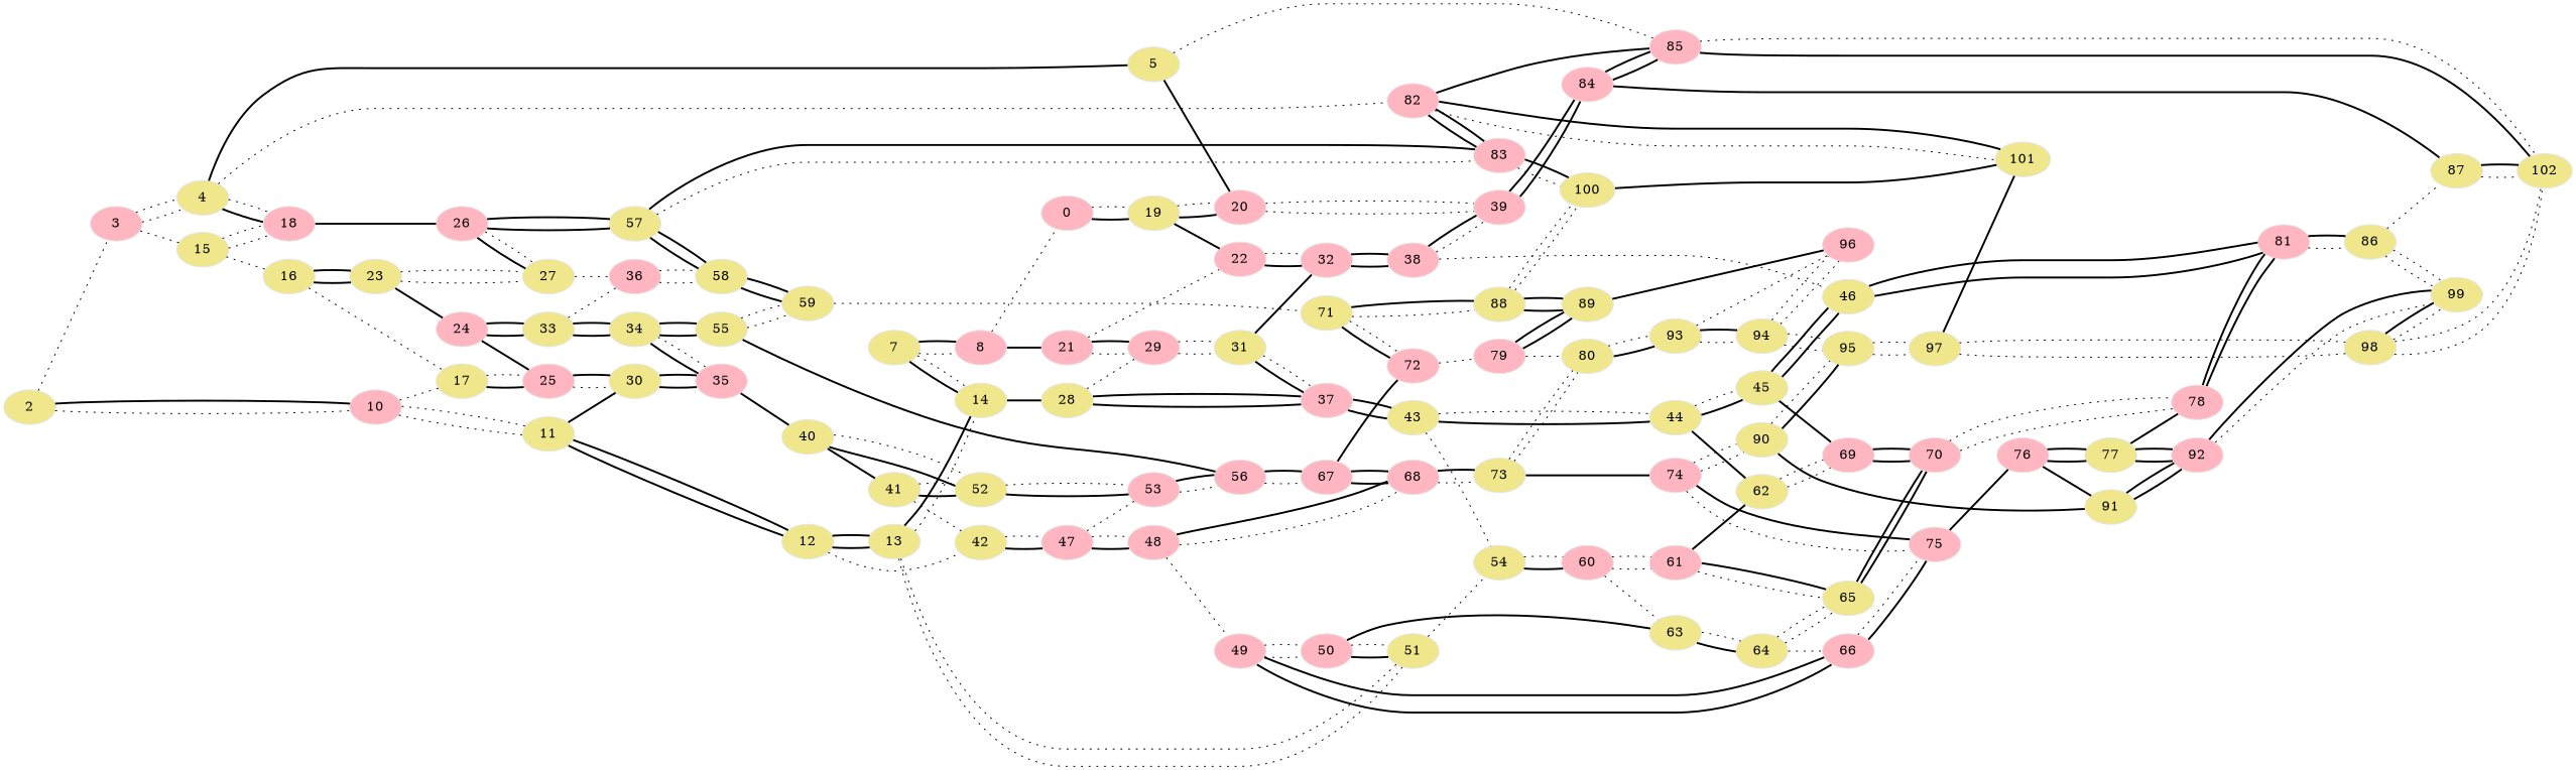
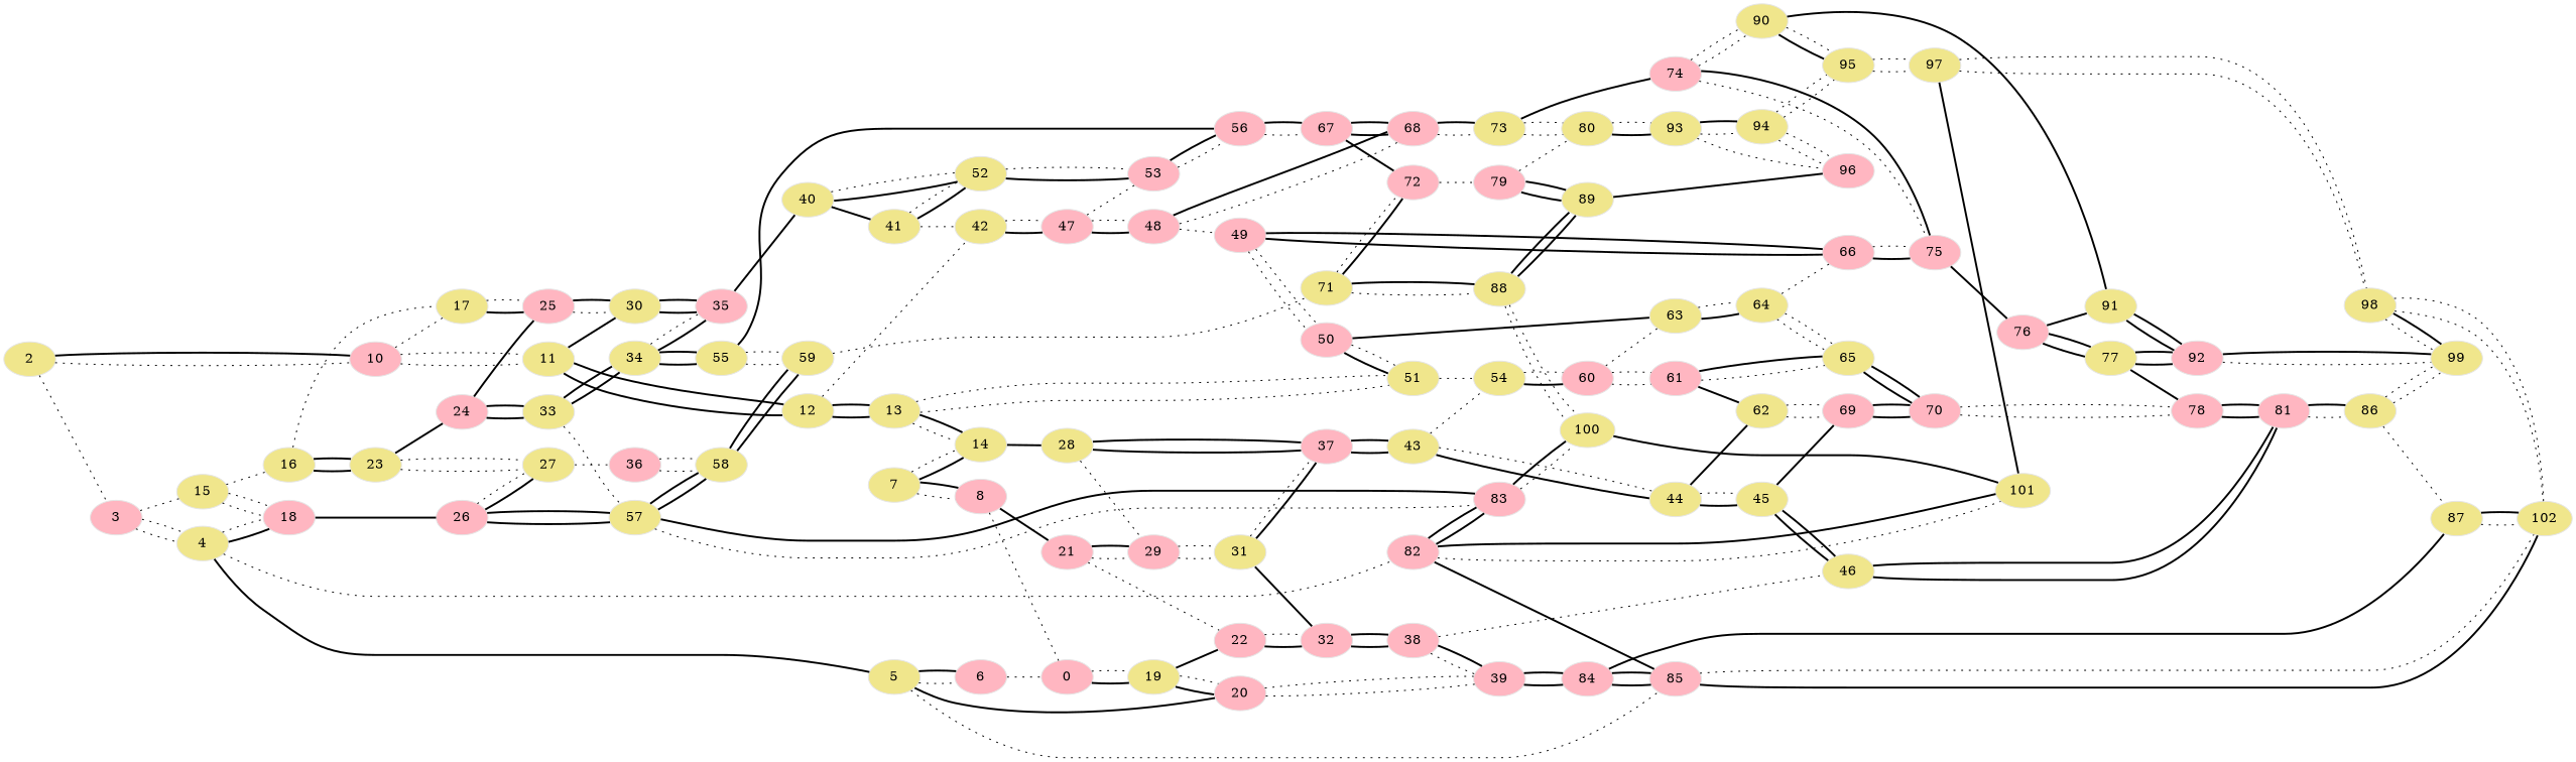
  graph {
    rankdir=LR
    node [color=gray90 fillcolor=khaki style=filled]
    edge [style=bold]
    3 [fillcolor=lightpink]
    2
    10 [fillcolor=lightpink]
    8 [fillcolor=lightpink]
    7
    14
    4
    15
    11
    17
    5
    18 [fillcolor=lightpink]
    82 [fillcolor=lightpink]
    16
+   6 [fillcolor=lightpink]
    20 [fillcolor=lightpink]
    85 [fillcolor=lightpink]
    26 [fillcolor=lightpink]
    83 [fillcolor=lightpink]
    101
    n21 [fillcolor=lightpink label=0]
    39 [fillcolor=lightpink]
    102
    19
    21 [fillcolor=lightpink]
    28
    22 [fillcolor=lightpink]
    29 [fillcolor=lightpink]
    12
    30
    25 [fillcolor=lightpink]
    13
    42
    35 [fillcolor=lightpink]
    51
    47 [fillcolor=lightpink]
    54
    37 [fillcolor=lightpink]
    23
    24 [fillcolor=lightpink]
    27
    57
    32 [fillcolor=lightpink]
    84 [fillcolor=lightpink]
    31
    38 [fillcolor=lightpink]
    33
    36 [fillcolor=lightpink]
    34
    58
    43
    40
    46
    55
    56 [fillcolor=lightpink]
    59
    41
    52
    44
    81 [fillcolor=lightpink]
    87
    53 [fillcolor=lightpink]
    48 [fillcolor=lightpink]
    45
    62
    60 [fillcolor=lightpink]
    69 [fillcolor=lightpink]
    70 [fillcolor=lightpink]
    86
    49 [fillcolor=lightpink]
    68 [fillcolor=lightpink]
    50 [fillcolor=lightpink]
    66 [fillcolor=lightpink]
    73
    63
    75 [fillcolor=lightpink]
    64
    67 [fillcolor=lightpink]
    61 [fillcolor=lightpink]
    71
    72 [fillcolor=lightpink]
    100
    88
    65
    78 [fillcolor=lightpink]
    76 [fillcolor=lightpink]
    79 [fillcolor=lightpink]
    74 [fillcolor=lightpink]
    80
    89
    90
    93
    91
    95
    77
    92 [fillcolor=lightpink]
    99
    96 [fillcolor=lightpink]
    94
    97
    98
    3 -- 4 [style=dotted]
    3 -- 4 [style=dotted]
    3 -- 15 [style=dotted]
    2 -- 3 [style=dotted]
    2 -- 10 [style=dotted]
    2 -- 10
    10 -- 11 [style=dotted]
    10 -- 11 [style=dotted]
    10 -- 17 [style=dotted]
    8 -- n21 [style=dotted]
    8 -- 21
    7 -- 8 [style=dotted]
    7 -- 8
    7 -- 14
    7 -- 14 [style=dotted]
    14 -- 28
    4 -- 5
    4 -- 18
    4 -- 18 [style=dotted]
    4 -- 82 [style=dotted]
    15 -- 18 [style=dotted]
    15 -- 18 [style=dotted]
    15 -- 16 [style=dotted]
    11 -- 12
    11 -- 12
    11 -- 30
    17 -- 25
    17 -- 25 [style=dotted]
+   5 -- 6 [style=dotted]
+   5 -- 6
    5 -- 20
    5 -- 85 [style=dotted]
    18 -- 26
    82 -- 85
    82 -- 83
    82 -- 83
    82 -- 101 [style=dotted]
    82 -- 101
    16 -- 17 [style=dotted]
    16 -- 23
    16 -- 23
+   6 -- n21 [style=dotted]
    20 -- 39 [style=dotted]
    20 -- 39 [style=dotted]
    85 -- 102
    85 -- 102 [style=dotted]
    26 -- 27
    26 -- 27 [style=dotted]
    26 -- 57
    26 -- 57
    83 -- 100 [style=dotted]
    83 -- 100
    n21 -- 19
    n21 -- 19 [style=dotted]
    39 -- 84
    39 -- 84
    19 -- 20
    19 -- 20 [style=dotted]
    19 -- 22
    21 -- 22 [style=dotted]
    21 -- 29 [style=dotted]
    21 -- 29
    28 -- 29 [style=dotted]
    28 -- 37
    28 -- 37
    22 -- 32
    22 -- 32 [style=dotted]
    29 -- 31 [style=dotted]
    29 -- 31 [style=dotted]
    12 -- 13
    12 -- 13
    12 -- 42 [style=dotted]
    30 -- 35
    30 -- 35
    25 -- 30 [style=dotted]
    25 -- 30
    13 -- 14 [style=dotted]
    13 -- 14
    13 -- 51 [style=dotted]
    13 -- 51 [style=dotted]
    42 -- 47
    42 -- 47 [style=dotted]
    35 -- 40
    51 -- 54 [style=dotted]
    47 -- 53 [style=dotted]
    47 -- 48
    47 -- 48 [style=dotted]
    54 -- 60
    54 -- 60 [style=dotted]
    37 -- 43
    37 -- 43
    23 -- 24
    23 -- 27 [style=dotted]
    23 -- 27 [style=dotted]
    24 -- 25
    24 -- 33
    24 -- 33
    27 -- 36 [style=dotted]
    57 -- 83 [style=dotted]
    57 -- 83
    57 -- 58
    57 -- 58
    32 -- 38
    32 -- 38
    84 -- 85
    84 -- 85
    84 -- 87
    31 -- 37
    31 -- 37 [style=dotted]
    31 -- 32
    38 -- 39 [style=dotted]
    38 -- 39
    38 -- 46 [style=dotted]
-   33 -- 36 [style=dotted]
+   33 -- 57 [style=dotted]
    33 -- 34
    33 -- 34
    36 -- 58 [style=dotted]
    36 -- 58 [style=dotted]
    34 -- 35
    34 -- 35 [style=dotted]
    34 -- 55
    34 -- 55
    58 -- 59
    58 -- 59
    43 -- 54 [style=dotted]
    43 -- 44
    43 -- 44 [style=dotted]
    40 -- 41
    40 -- 52
    40 -- 52 [style=dotted]
    46 -- 81
    46 -- 81
    55 -- 56
    55 -- 59 [style=dotted]
    55 -- 59 [style=dotted]
    56 -- 67 [style=dotted]
    56 -- 67
    59 -- 71 [style=dotted]
    41 -- 42 [style=dotted]
    41 -- 52
    41 -- 52 [style=dotted]
    52 -- 53
    52 -- 53 [style=dotted]
    44 -- 45
    44 -- 45 [style=dotted]
    44 -- 62
    81 -- 86 [style=dotted]
    81 -- 86
    87 -- 102 [style=dotted]
    87 -- 102
    53 -- 56 [style=dotted]
    53 -- 56
    48 -- 49 [style=dotted]
    48 -- 68 [style=dotted]
    48 -- 68
    45 -- 46
    45 -- 46
    45 -- 69
    62 -- 69 [style=dotted]
    62 -- 69 [style=dotted]
    60 -- 63 [style=dotted]
    60 -- 61 [style=dotted]
    60 -- 61 [style=dotted]
    69 -- 70
    69 -- 70
    70 -- 78 [style=dotted]
    70 -- 78 [style=dotted]
    86 -- 87 [style=dotted]
    86 -- 99 [style=dotted]
    86 -- 99 [style=dotted]
    49 -- 50 [style=dotted]
    49 -- 50 [style=dotted]
    49 -- 66
    49 -- 66
    68 -- 73 [style=dotted]
    68 -- 73
    50 -- 51
    50 -- 51 [style=dotted]
    50 -- 63
    66 -- 75
    66 -- 75 [style=dotted]
    73 -- 74
    73 -- 80 [style=dotted]
    73 -- 80 [style=dotted]
    63 -- 64
    63 -- 64 [style=dotted]
    75 -- 76
    64 -- 66 [style=dotted]
    64 -- 65 [style=dotted]
    64 -- 65 [style=dotted]
    67 -- 68
    67 -- 68
    67 -- 72
    61 -- 62
    61 -- 65 [style=dotted]
    61 -- 65
    71 -- 72
    71 -- 72 [style=dotted]
    71 -- 88 [style=dotted]
    71 -- 88
    72 -- 79 [style=dotted]
    100 -- 101
    88 -- 100 [style=dotted]
    88 -- 100 [style=dotted]
    88 -- 89
    88 -- 89
    65 -- 70
    65 -- 70
    78 -- 81
    78 -- 81
    76 -- 91
    76 -- 77
    76 -- 77
    79 -- 80 [style=dotted]
    79 -- 89
    79 -- 89
    74 -- 75 [style=dotted]
    74 -- 75
    74 -- 90 [style=dotted]
    74 -- 90 [style=dotted]
    80 -- 93
    80 -- 93 [style=dotted]
    89 -- 96
    90 -- 91
    90 -- 95
    90 -- 95 [style=dotted]
    93 -- 96 [style=dotted]
    93 -- 94 [style=dotted]
    93 -- 94
    91 -- 92
    91 -- 92
    95 -- 97 [style=dotted]
    95 -- 97 [style=dotted]
    77 -- 78
    77 -- 92
    77 -- 92
    92 -- 99 [style=dotted]
    92 -- 99
    94 -- 95 [style=dotted]
    94 -- 95 [style=dotted]
    94 -- 96 [style=dotted]
    94 -- 96 [style=dotted]
    97 -- 101
    97 -- 98 [style=dotted]
    97 -- 98 [style=dotted]
    98 -- 102 [style=dotted]
    98 -- 102 [style=dotted]
    98 -- 99 [style=dotted]
    98 -- 99
  }
